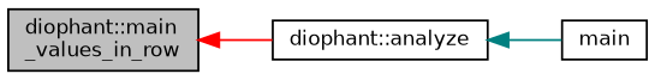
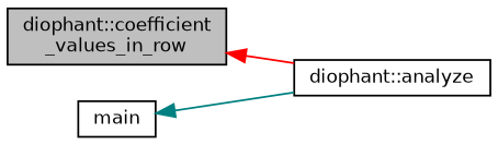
  digraph {
    rankdir=LR
    node [color=black fillcolor=white fontname=Helvetica fontsize=10 shape=record style=filled]
    edge [dir=back fontname=Helvetica fontsize=10 labelfontname=Helvetica labelfontsize=10 style=solid]
-   n1 [fillcolor=grey75 fontcolor=black height=0.2 label="diophant::main\l_values_in_row" width=0.4]
+   n1 [fillcolor=grey75 fontcolor=black height=0.2 label="diophant::coefficient\l_values_in_row" width=0.4]
    n2 [height=0.2 label="diophant::analyze" width=0.4]
    n3 [height=0.2 label=main width=0.4]
    n1 -> n2 [color=red]
-   n2 -> n3 [color=teal]
+   n3 -> n2 [color=teal]
  }
